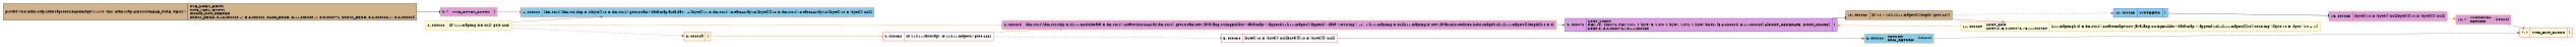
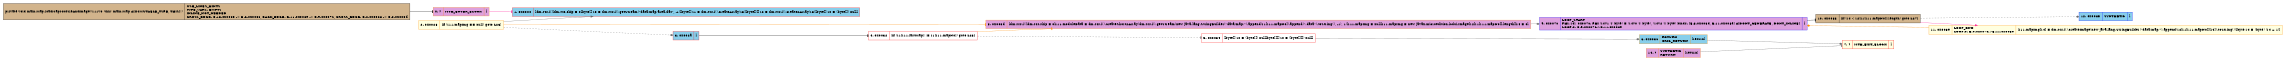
  digraph {
    rankdir=LR
    node [color=darkorange fillcolor=plum shape=record style=filled]
    edge [arrowhead=tee color=gray40]
    n1 [label="{0\:\ ?|MTH_ENTER_BLOCK\l|l}"]
    n2 [color=red fillcolor=skyblue label="{1\:\ 0x0000|ldm.Ms.i()ldm.Ms.skip = 0lbyte[] r3 = dm.Ms.i().getStream(\"data\/map\/area.dat\", \-1)lbyte[] r1 = dm.Ms.i().createArray(r3)lbyte[][] r2 = dm.Ms.i().create2Array(r3)lbyte[] r0 = (byte[]) nulll}"]
    n3 [fillcolor=lightyellow label="{2\:\ 0x0028|lif (r11.mapImg == null) goto L23l}"]
-   n4 [color=red fillcolor=lightyellow label="{3\:\ 0x002a|l}"]
+   n4 [color=red fillcolor=skyblue label="{3\:\ 0x002a|l}"]
    n5 [label="{8\:\ 0x003d|ldm.Ms.i()ldm.Ms.skip = 0lr11.moduleData = dm.Ms.i().createShort2Array(dm.Ms.i().getStream(new java.lang.StringBuilder(\"data\/map\/\").append(r1[r11.mapNo]).append(\".data\").toString(), \-1), 1)lr11.mapImg = nulllr11.mapImg = new javax.microedition.lcdui.Image[r2[r1[r11.mapNo]].length]lr4 = 0l}"]
    n6 [color=red fillcolor=white label="{4\:\ 0x0032|lif (r1[r11.lastMap] != r1[r11.mapNo]) goto L23l}"]
    n7 [color=blue label="{9\:\ 0x007c|LOOP_START\lPHI: r4l  0x007c: PHI (r4v1 'i' byte) = (r4v0 'i' byte), (r4v2 'i' byte) binds: [B:8:0x003d, B:11:0x008e] A[DONT_GENERATE, DONT_INLINE]\lLOOP:0: B:9:0x007c\-\>B:11:0x008e\l|l}"]
    n8 [color=red fillcolor=white label="{5\:\ 0x0034|lbyte[] r0 = (byte[]) nulllbyte[][] r0 = (byte[][]) nulll}"]
    n9 [fillcolor=skyblue label="{6\:\ 0x003c|RETURN\lORIG_RETURN\l|lreturnl}"]
    n10 [color=red fillcolor=lightyellow label="{7\:\ ?|MTH_EXIT_BLOCK\l|l}"]
    n11 [color=black fillcolor=tan label="{10\:\ 0x0083|lif (r4 \< r2[r1[r11.mapNo]].length) goto L27l}"]
    n12 [fillcolor=lightyellow label="{11\:\ 0x008e|LOOP_END\lLOOP:0: B:9:0x007c\-\>B:11:0x008e\l|lr11.mapImg[r4] = dm.Ms.i().createImage(new java.lang.StringBuilder(\"data\/map\/\").append(r2[r1[r11.mapNo]][r4]).toString())lbyte r4 = (byte) (r4 + 1)l}"]
    n13 [color=blue fillcolor=skyblue label="{12\:\ 0x0085|SYNTHETIC\l|l}"]
-   n14 [color=red label="{13\:\ 0x0085|lbyte[] r0 = (byte[]) nulllbyte[][] r0 = (byte[][]) nulll}"]
    n15 [label="{14\:\ ?|SYNTHETIC\lRETURN\l|lreturnl}"]
    n16 [color=black fillcolor=tan label="{private void main.Map.loadMapModuleAndImage((r11v0 'this' main.Map A[IMMUTABLE_TYPE, THIS]))  | USE_LINES_HINTS\lTYPE_VARS: EMPTY\lINLINE_NOT_NEEDED\lCROSS_EDGE: B:13:0x0085 \-\> B:6:0x003c, BACK_EDGE: B:11:0x008e \-\> B:9:0x007c, CROSS_EDGE: B:2:0x0028 \-\> B:8:0x003d\l}"]
    n1 -> n2 [color=deeppink]
    n3 -> n2 [arrowhead=normal]
    n3 -> n4 [arrowhead=diamond style=dashed]
    n3 -> n5 [color=darkorange]
-   n4 -> n6 [color=darkorange]
+   n4 -> n6 [color=black]
    n5 -> n7 [arrowhead=diamond]
    n6 -> n5 [color=darkorange]
    n6 -> n8 [style=dashed]
    n7 -> n11 [color=black]
    n8 -> n9 [arrowhead=diamond]
    n9 -> n10 [arrowhead=diamond]
    n11 -> n12 [arrowhead=normal color=deeppink]
    n11 -> n13 [arrowhead=diamond style=dashed]
    n12 -> n7 [arrowhead=diamond color=darkorange]
-   n13 -> n14 [color=black]
-   n14 -> n15 [arrowhead=diamond color=darkorange]
    n15 -> n10
    n16 -> n1 [color=black]
  }
